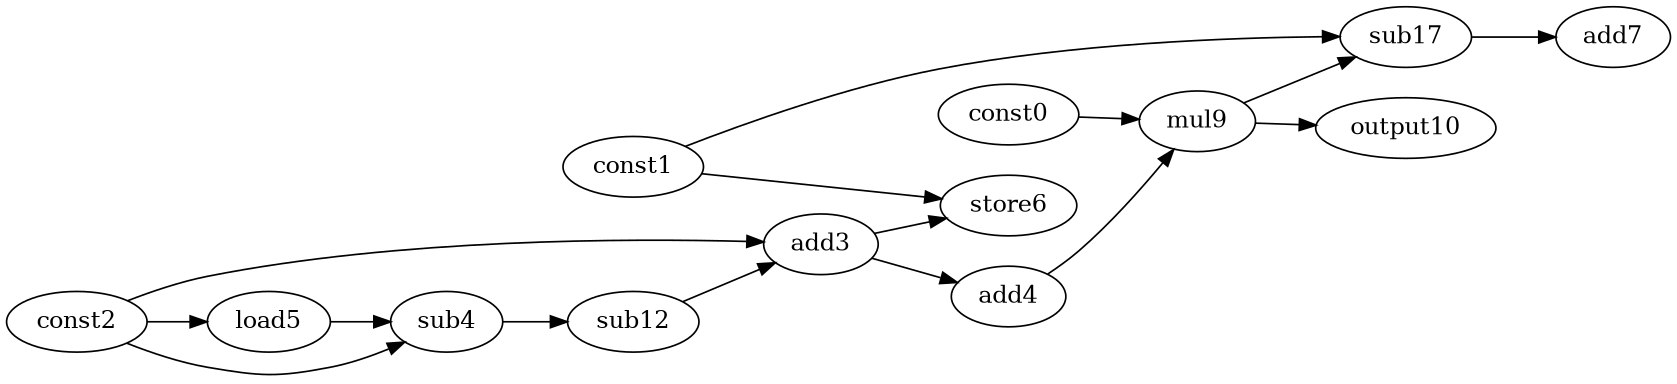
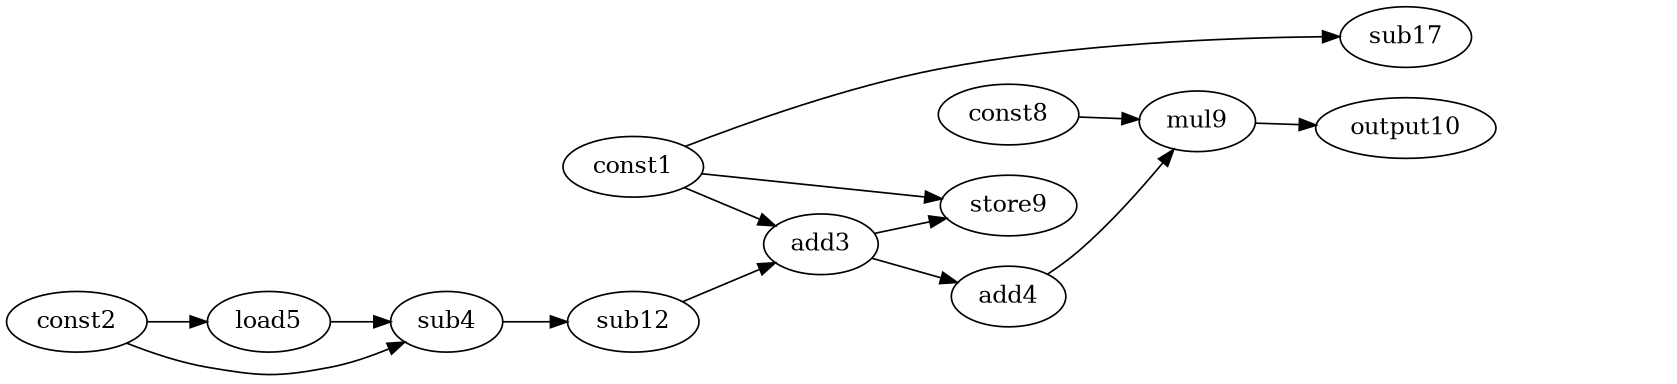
  digraph {
    rankdir=LR
    node [opcode=sub]
    edge [operand=0]
-   const0 [opcode=const]
+   const0 [opcode=const label=const8]
    mul9 [opcode=mul]
    add4 [opcode=add]
-   add7 [opcode=add]
    n5 [label=sub17]
    output10 [opcode=output]
    const1 [opcode=const]
-   store6 [opcode=store]
+   store6 [opcode=store label=store9]
    n9 [label=add3]
    sub12
    const2 [opcode=const]
    load5 [opcode=load]
    n13 [label=sub4]
    const0 -> mul9
-   mul9 -> n5
    mul9 -> output10
    add4 -> mul9 [operand=1]
-   n5 -> add7 [operand=1]
    const1 -> n5 [operand=1]
    const1 -> store6
    n9 -> add4 [operand=1]
    n9 -> store6 [operand=1]
    sub12 -> n9 [operand=1]
-   const2 -> n9
+   const1 -> n9
    const2 -> load5
    const2 -> n13
    load5 -> n13 [operand=1]
    n13 -> sub12
  }
